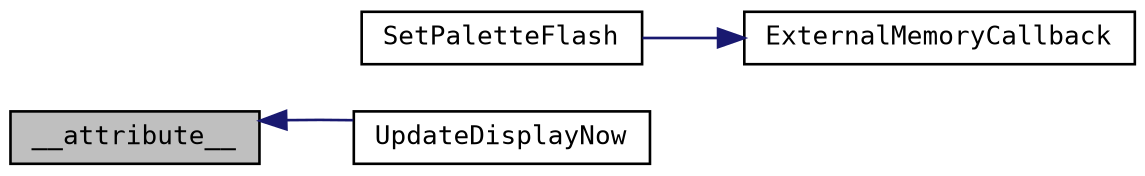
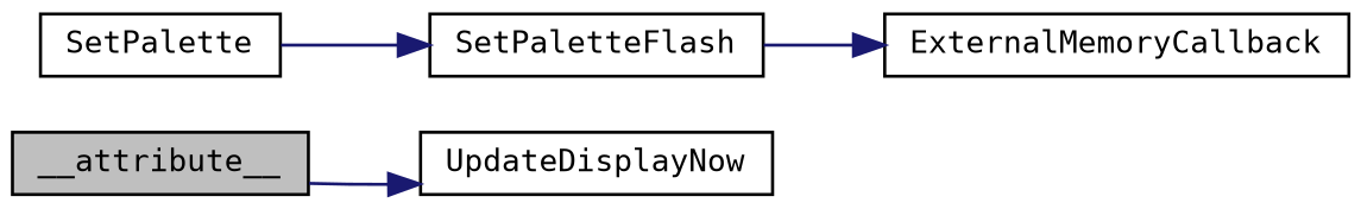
  digraph {
    fontname="DejaVu Sans Mono"
    rankdir=LR
    node [color=black fillcolor=white fontname="DejaVu Sans Mono" fontsize=10 shape=record style=filled]
    edge [color=midnightblue fontname="DejaVu Sans Mono" fontsize=10 labelfontname=Helvetica labelfontsize=10 style=solid]
    n1 [fillcolor=grey75 fontcolor=black height=0.2 label=__attribute__ width=0.4]
    n2 [height=0.2 label=UpdateDisplayNow width=0.4]
+   n3 [height=0.2 label=SetPalette width=0.4]
    n4 [height=0.2 label=SetPaletteFlash width=0.4]
    n5 [height=0.2 label=ExternalMemoryCallback width=0.4]
-   n2 -> n1
+   n1 -> n2
+   n3 -> n4
    n4 -> n5
  }
